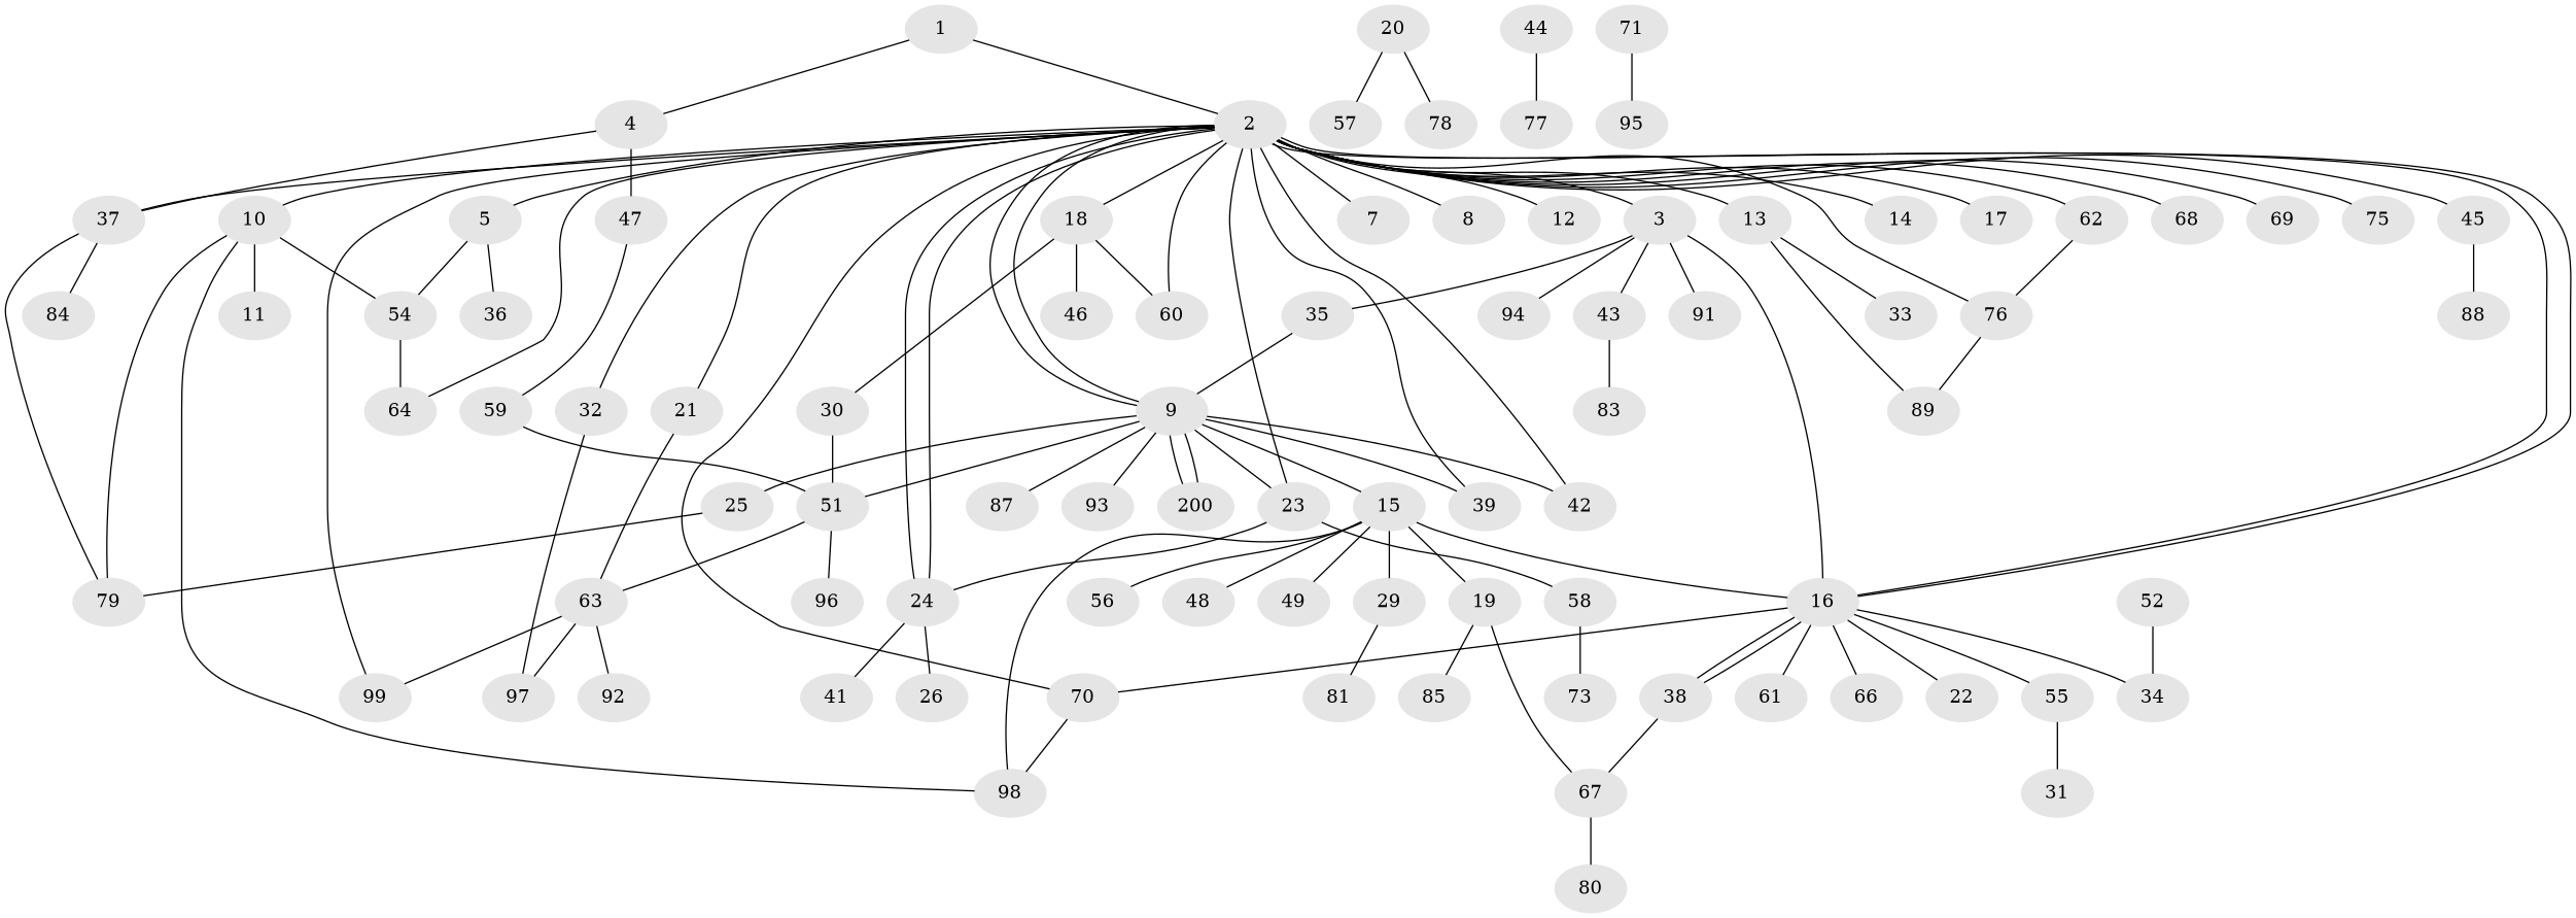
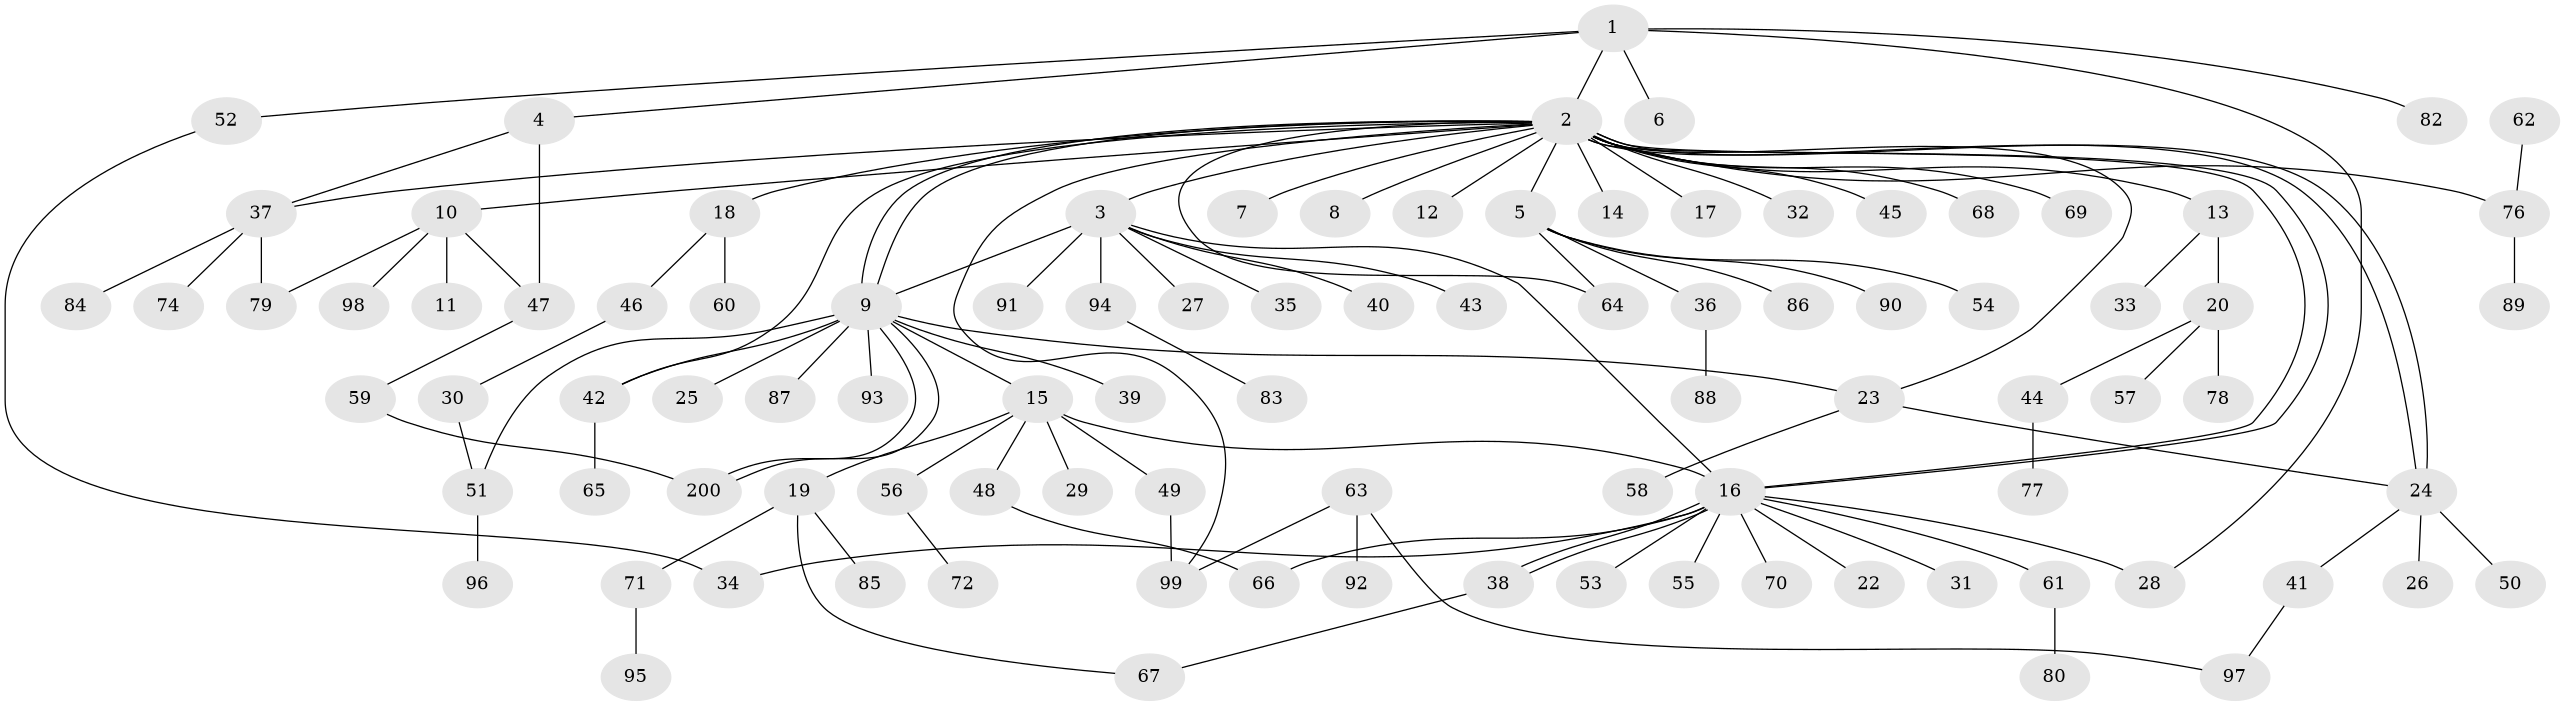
  graph {
    node [color=gray90 style=filled]
    1
    2
    4
+   6
+   28
    52
+   82
    3
    5
    7
    8
    9
    10
    12
    13
    14
    16
    17
    18
-   21
    23
    24
    32
    37
    39
    42
    45
    60
    62
    64
    68
    69
    70
-   75
    76
    99
    47
    34
+   27
    35
+   40
    43
    91
    94
    36
    54
+   86
+   90
    15
    25
    51
    87
    93
    n54 [label=200]
    11
    79
    98
    20
    33
    22
    31
    38
+   53
    55
    61
    66
    30
    46
    63
    58
    26
    41
+   50
    97
+   74
    84
+   65
    89
    83
    59
    88
    19
    29
    48
    49
    56
    96
    44
    57
    78
    67
    71
    85
-   81
+   72
    80
    95
    77
    92
-   73
    1 -- 2
    1 -- 4
+   1 -- 6
+   1 -- 28
+   1 -- 52
+   1 -- 82
    2 -- 3
    2 -- 5
    2 -- 7
    2 -- 8
    2 -- 9
    2 -- 9
    2 -- 10
    2 -- 12
    2 -- 13
    2 -- 14
    2 -- 16
    2 -- 16
    2 -- 17
    2 -- 18
-   2 -- 21
    2 -- 23
    2 -- 24
    2 -- 24
    2 -- 32
    2 -- 37
-   2 -- 39
    2 -- 42
    2 -- 45
-   2 -- 60
-   2 -- 62
    2 -- 64
    2 -- 68
    2 -- 69
-   2 -- 70
-   2 -- 75
    2 -- 76
    2 -- 99
    4 -- 37
    4 -- 47
    52 -- 34
-   35 -- 9
+   3 -- 9
    3 -- 16
+   3 -- 27
    3 -- 35
+   3 -- 40
    3 -- 43
    3 -- 91
    3 -- 94
-   54 -- 64
+   5 -- 64
    5 -- 36
    5 -- 54
+   5 -- 86
+   5 -- 90
    9 -- 23
    9 -- 39
    9 -- 42
    9 -- 15
    9 -- 25
    9 -- 51
    9 -- 87
    9 -- 93
    9 -- n54
    9 -- n54
-   10 -- 54
+   10 -- 47
    10 -- 11
    10 -- 79
    10 -- 98
-   13 -- 89
+   13 -- 20
    13 -- 33
+   16 -- 28
    16 -- 70
    16 -- 34
    16 -- 22
-   55 -- 31
+   16 -- 31
    16 -- 38
    16 -- 38
+   16 -- 53
    16 -- 55
    16 -- 61
    16 -- 66
    18 -- 60
-   18 -- 30
+   46 -- 30
    18 -- 46
-   21 -- 63
    23 -- 24
    23 -- 58
    24 -- 26
    24 -- 41
-   32 -- 97
+   24 -- 50
+   41 -- 97
    37 -- 79
+   37 -- 74
    37 -- 84
+   42 -- 65
    62 -- 76
-   70 -- 98
    76 -- 89
    47 -- 59
-   43 -- 83
-   45 -- 88
+   94 -- 83
+   36 -- 88
    15 -- 16
-   15 -- 98
    15 -- 19
    15 -- 29
    15 -- 48
    15 -- 49
    15 -- 56
-   25 -- 79
-   51 -- 63
    51 -- 96
+   20 -- 44
    20 -- 57
    20 -- 78
    38 -- 67
    30 -- 51
    63 -- 99
    63 -- 97
    63 -- 92
-   58 -- 73
-   59 -- 51
+   59 -- n54
    19 -- 67
+   19 -- 71
    19 -- 85
-   29 -- 81
+   48 -- 66
+   49 -- 99
+   56 -- 72
    44 -- 77
-   67 -- 80
+   61 -- 80
    71 -- 95
  }
